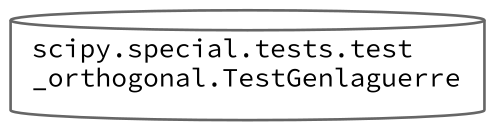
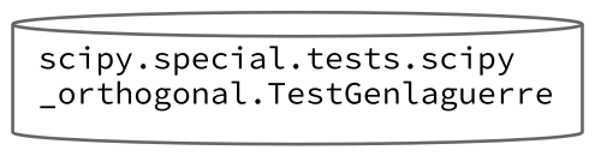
  digraph {
    rankdir=LR
    fontname="Source Code Pro"
-   n1 [color=grey40 fillcolor=white fontname="Source Code Pro" fontsize=10 height=0.2 label="scipy.special.tests.test\l_orthogonal.TestGenlaguerre" shape=cylinder style=filled width=0.4]
+   n1 [color=grey40 fillcolor=white fontname="Source Code Pro" fontsize=10 height=0.2 label="scipy.special.tests.scipy\l_orthogonal.TestGenlaguerre" shape=cylinder style=filled width=0.4]
  }
